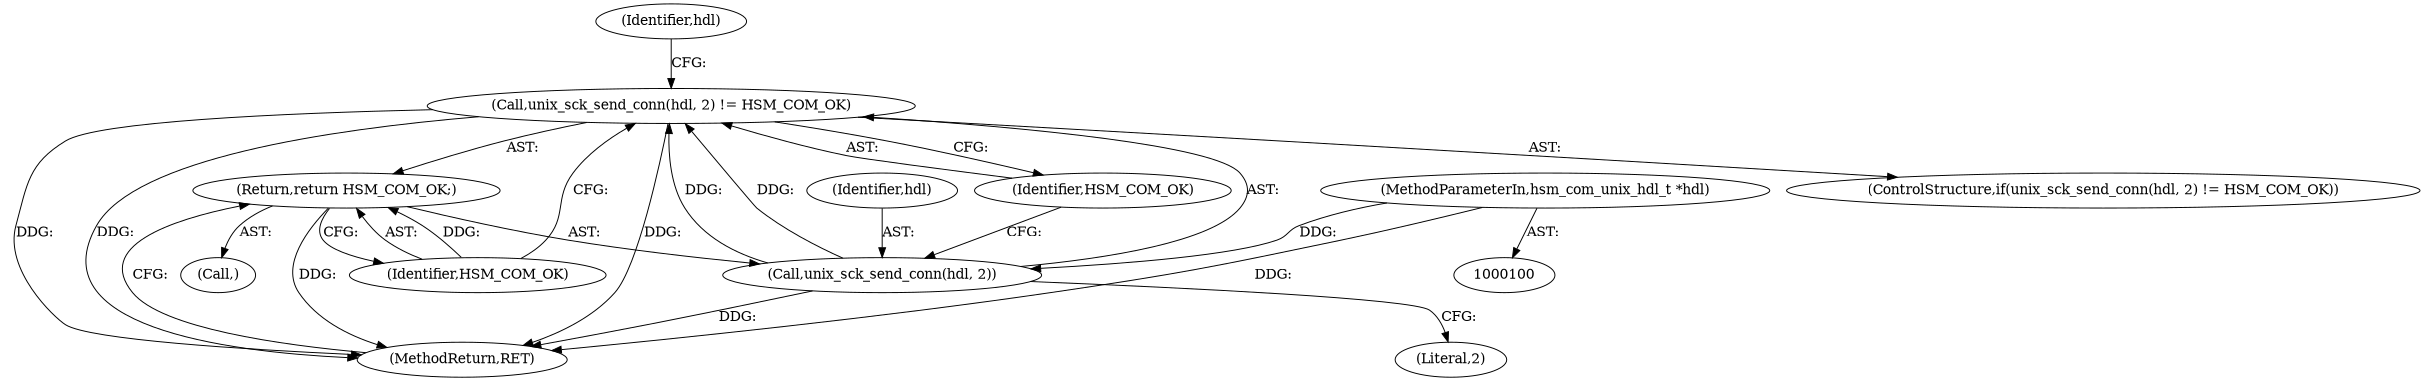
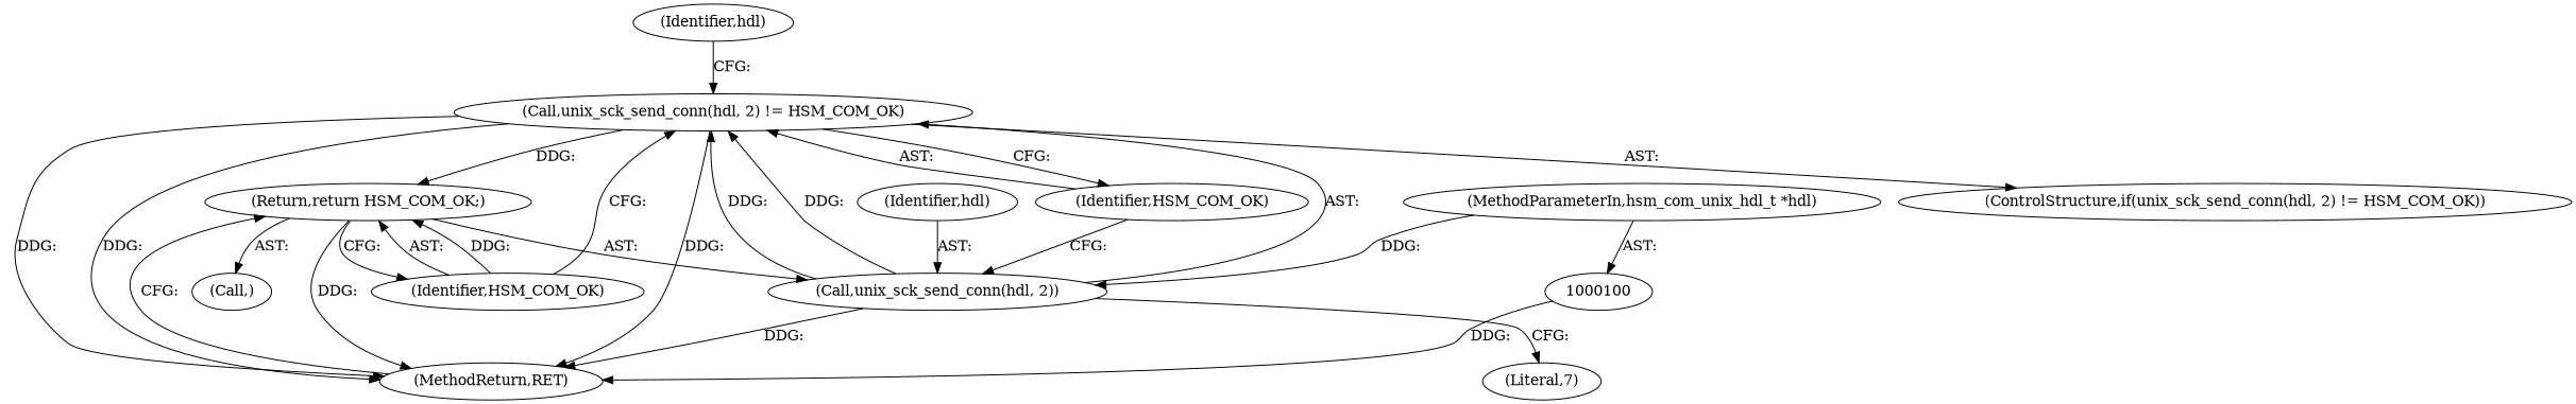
  digraph {
    n1 [label="(Call,unix_sck_send_conn(hdl, 2) != HSM_COM_OK)"]
    n2 [label="(Return,return HSM_COM_OK;)"]
    n3 [label="(Identifier,HSM_COM_OK)"]
    n4 [label="(MethodReturn,RET)"]
    n5 [label="(ControlStructure,if(unix_sck_send_conn(hdl, 2) != HSM_COM_OK))"]
    n6 [label="(Call,unix_sck_send_conn(hdl, 2))"]
    n7 [label="(Identifier,HSM_COM_OK)"]
    n8 [label="(Call,)"]
-   n9 [label="(Literal,2)"]
+   n9 [label="(Literal,7)"]
    n10 [label="(MethodParameterIn,hsm_com_unix_hdl_t *hdl)"]
    1000100
    n12 [label="(Identifier,hdl)"]
    n13 [label="(Identifier,hdl)"]
-   n1 -> n2 [label="AST: "]
+   n1 -> n2 [label="DDG: "]
    n1 -> n3 [label="CFG: "]
    n1 -> n4 [label="DDG: "]
    n1 -> n4 [label="DDG: "]
    n1 -> n4 [label="DDG: "]
    n1 -> n5 [label="AST: "]
    n2 -> n4 [label="DDG: "]
    n2 -> n6 [label="AST: "]
    n2 -> n7 [label="CFG: "]
    n2 -> n8 [label="AST: "]
    n3 -> n1 [label="AST: "]
    n3 -> n6 [label="CFG: "]
    n4 -> n2 [label="CFG: "]
    n6 -> n1 [label="AST: "]
    n6 -> n1 [label="DDG: "]
    n6 -> n1 [label="DDG: "]
    n6 -> n4 [label="DDG: "]
    n6 -> n9 [label="CFG: "]
    n7 -> n1 [label="CFG: "]
    n7 -> n2 [label="AST: "]
    n7 -> n2 [label="DDG: "]
-   n10 -> n4 [label="DDG: "]
+   1000100 -> n4 [label="DDG: "]
    n10 -> n6 [label="DDG: "]
    n10 -> 1000100 [label="AST: "]
    n12 -> n6 [label="AST: "]
    n13 -> n1 [label="CFG: "]
  }
